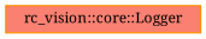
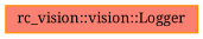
  digraph {
    rankdir=LR
    fontname="Noto Serif"
-   n1 [color=darkorange fillcolor=salmon fontname="Noto Serif" fontsize=10 height=0.2 label="rc_vision::core::Logger" shape=box style=filled width=0.4]
+   n1 [color=darkorange fillcolor=salmon fontname="Noto Serif" fontsize=10 height=0.2 label="rc_vision::vision::Logger" shape=box style=filled width=0.4]
  }
